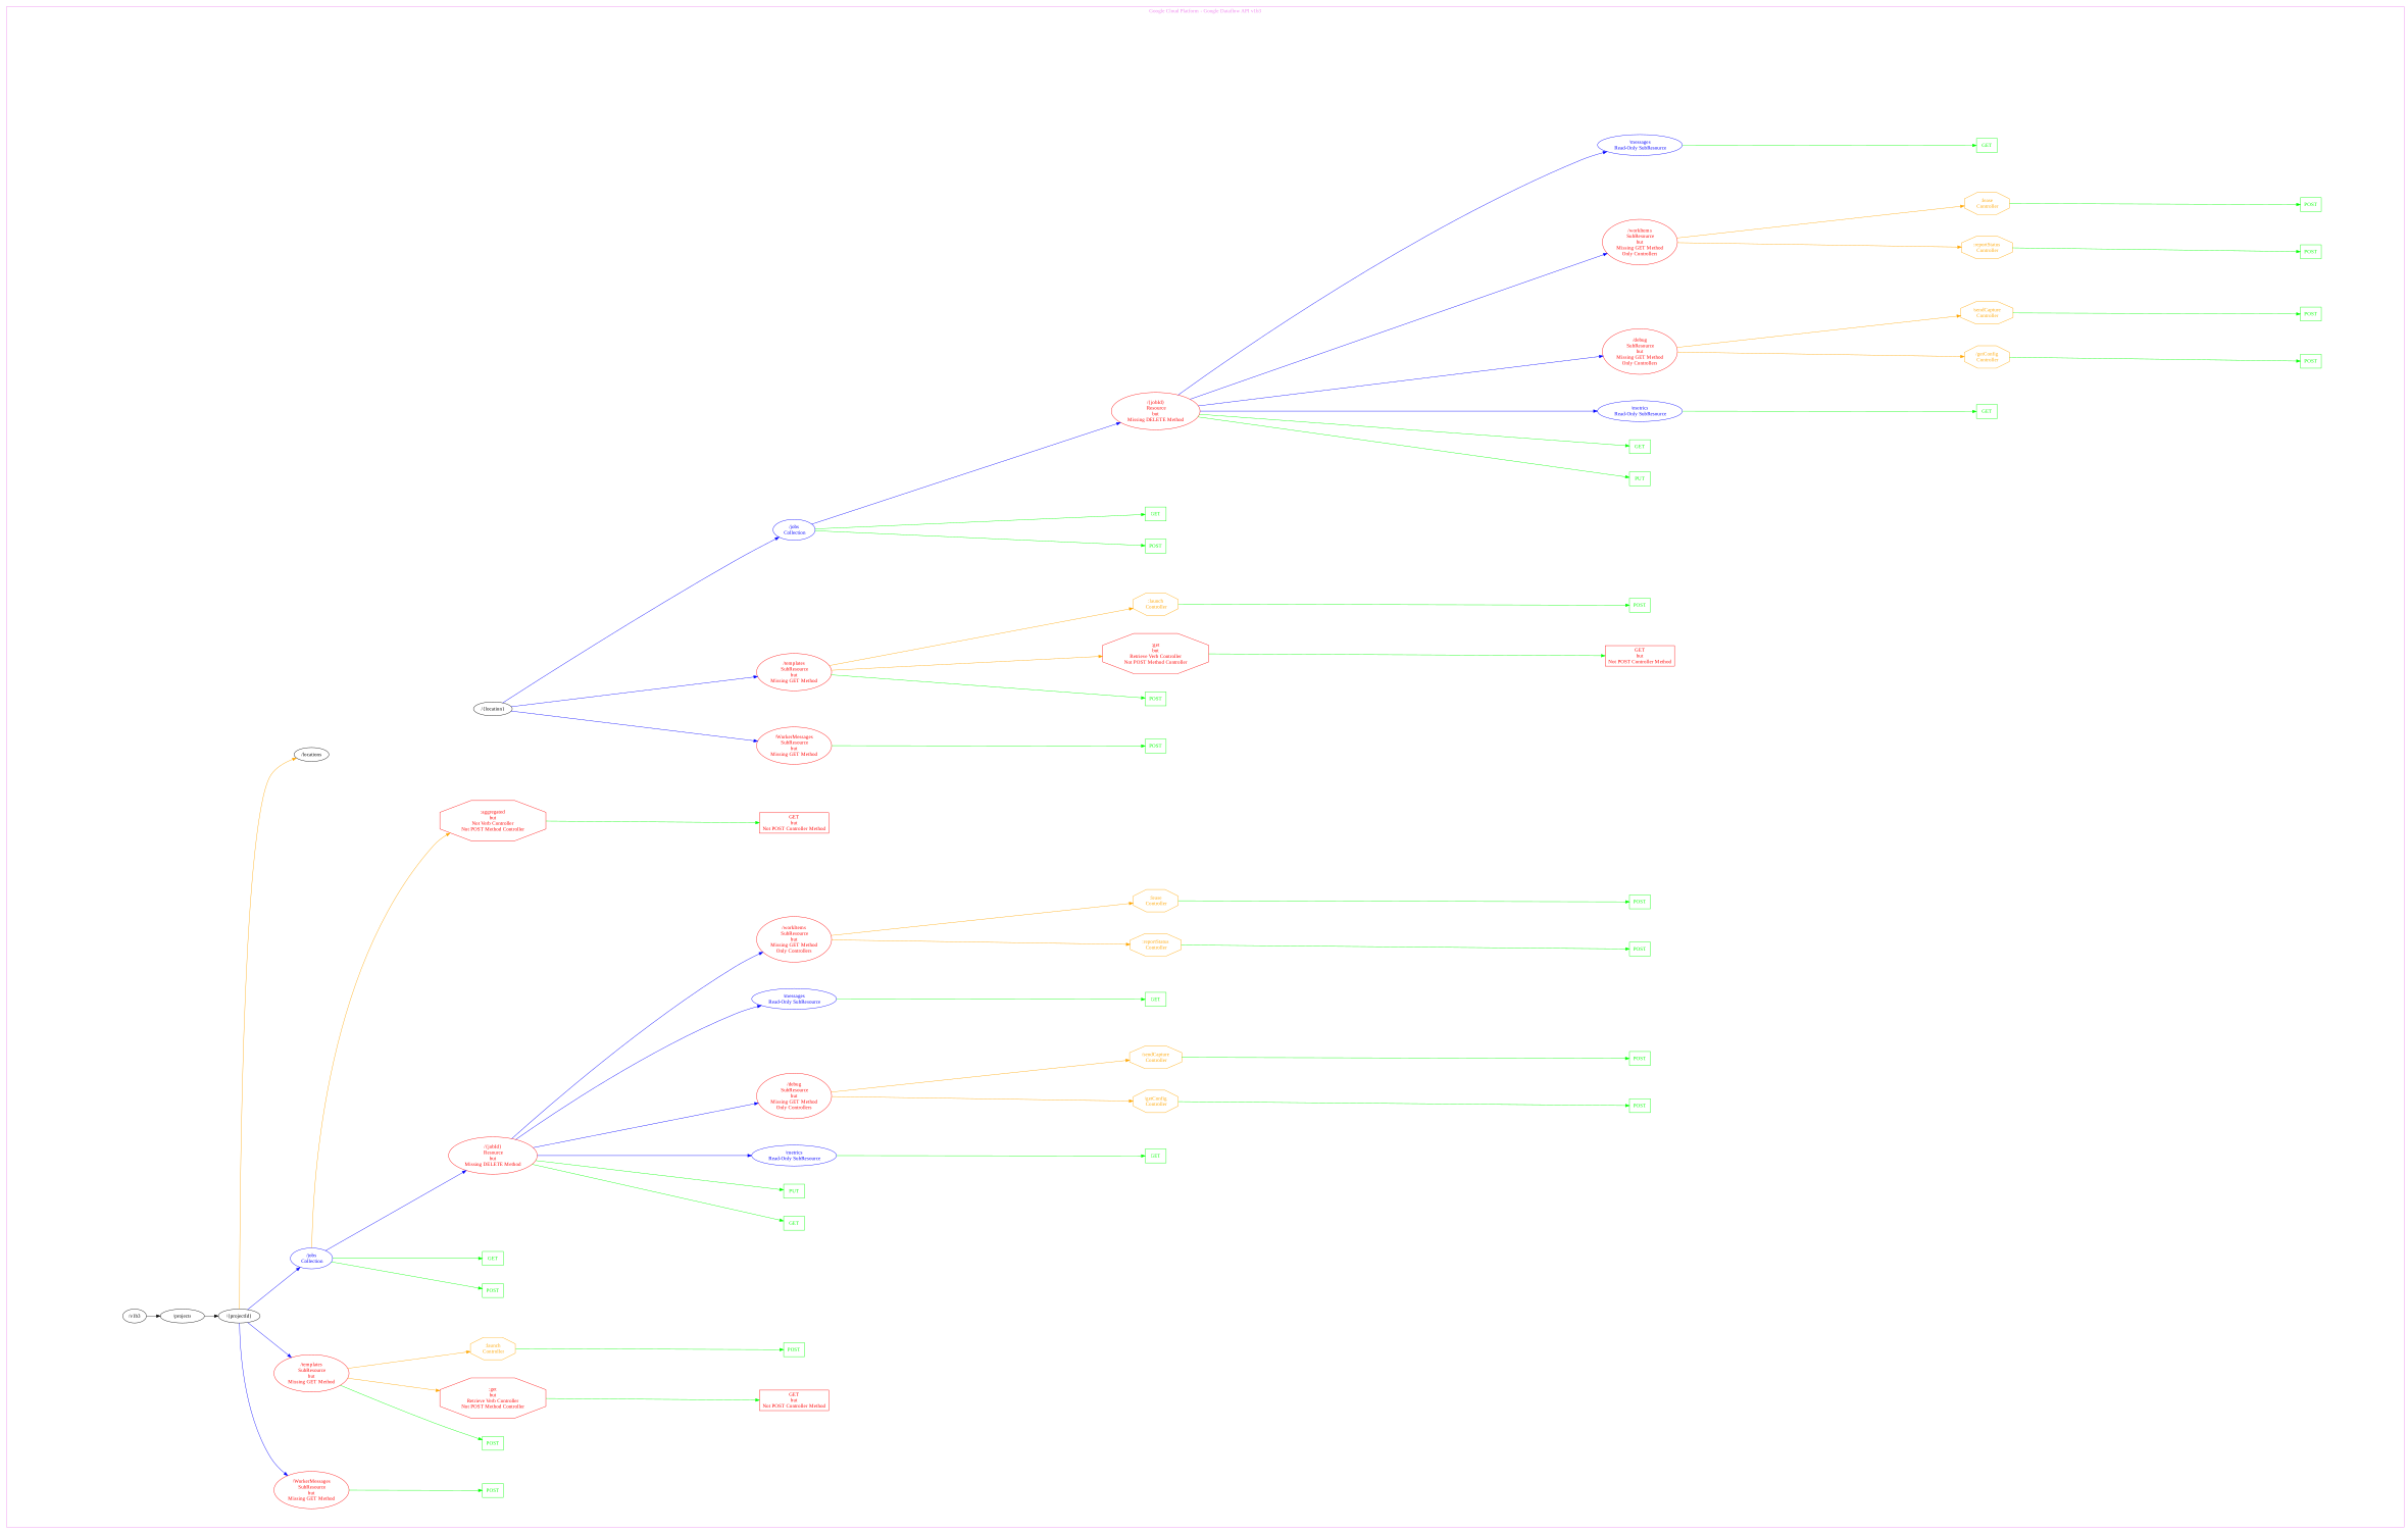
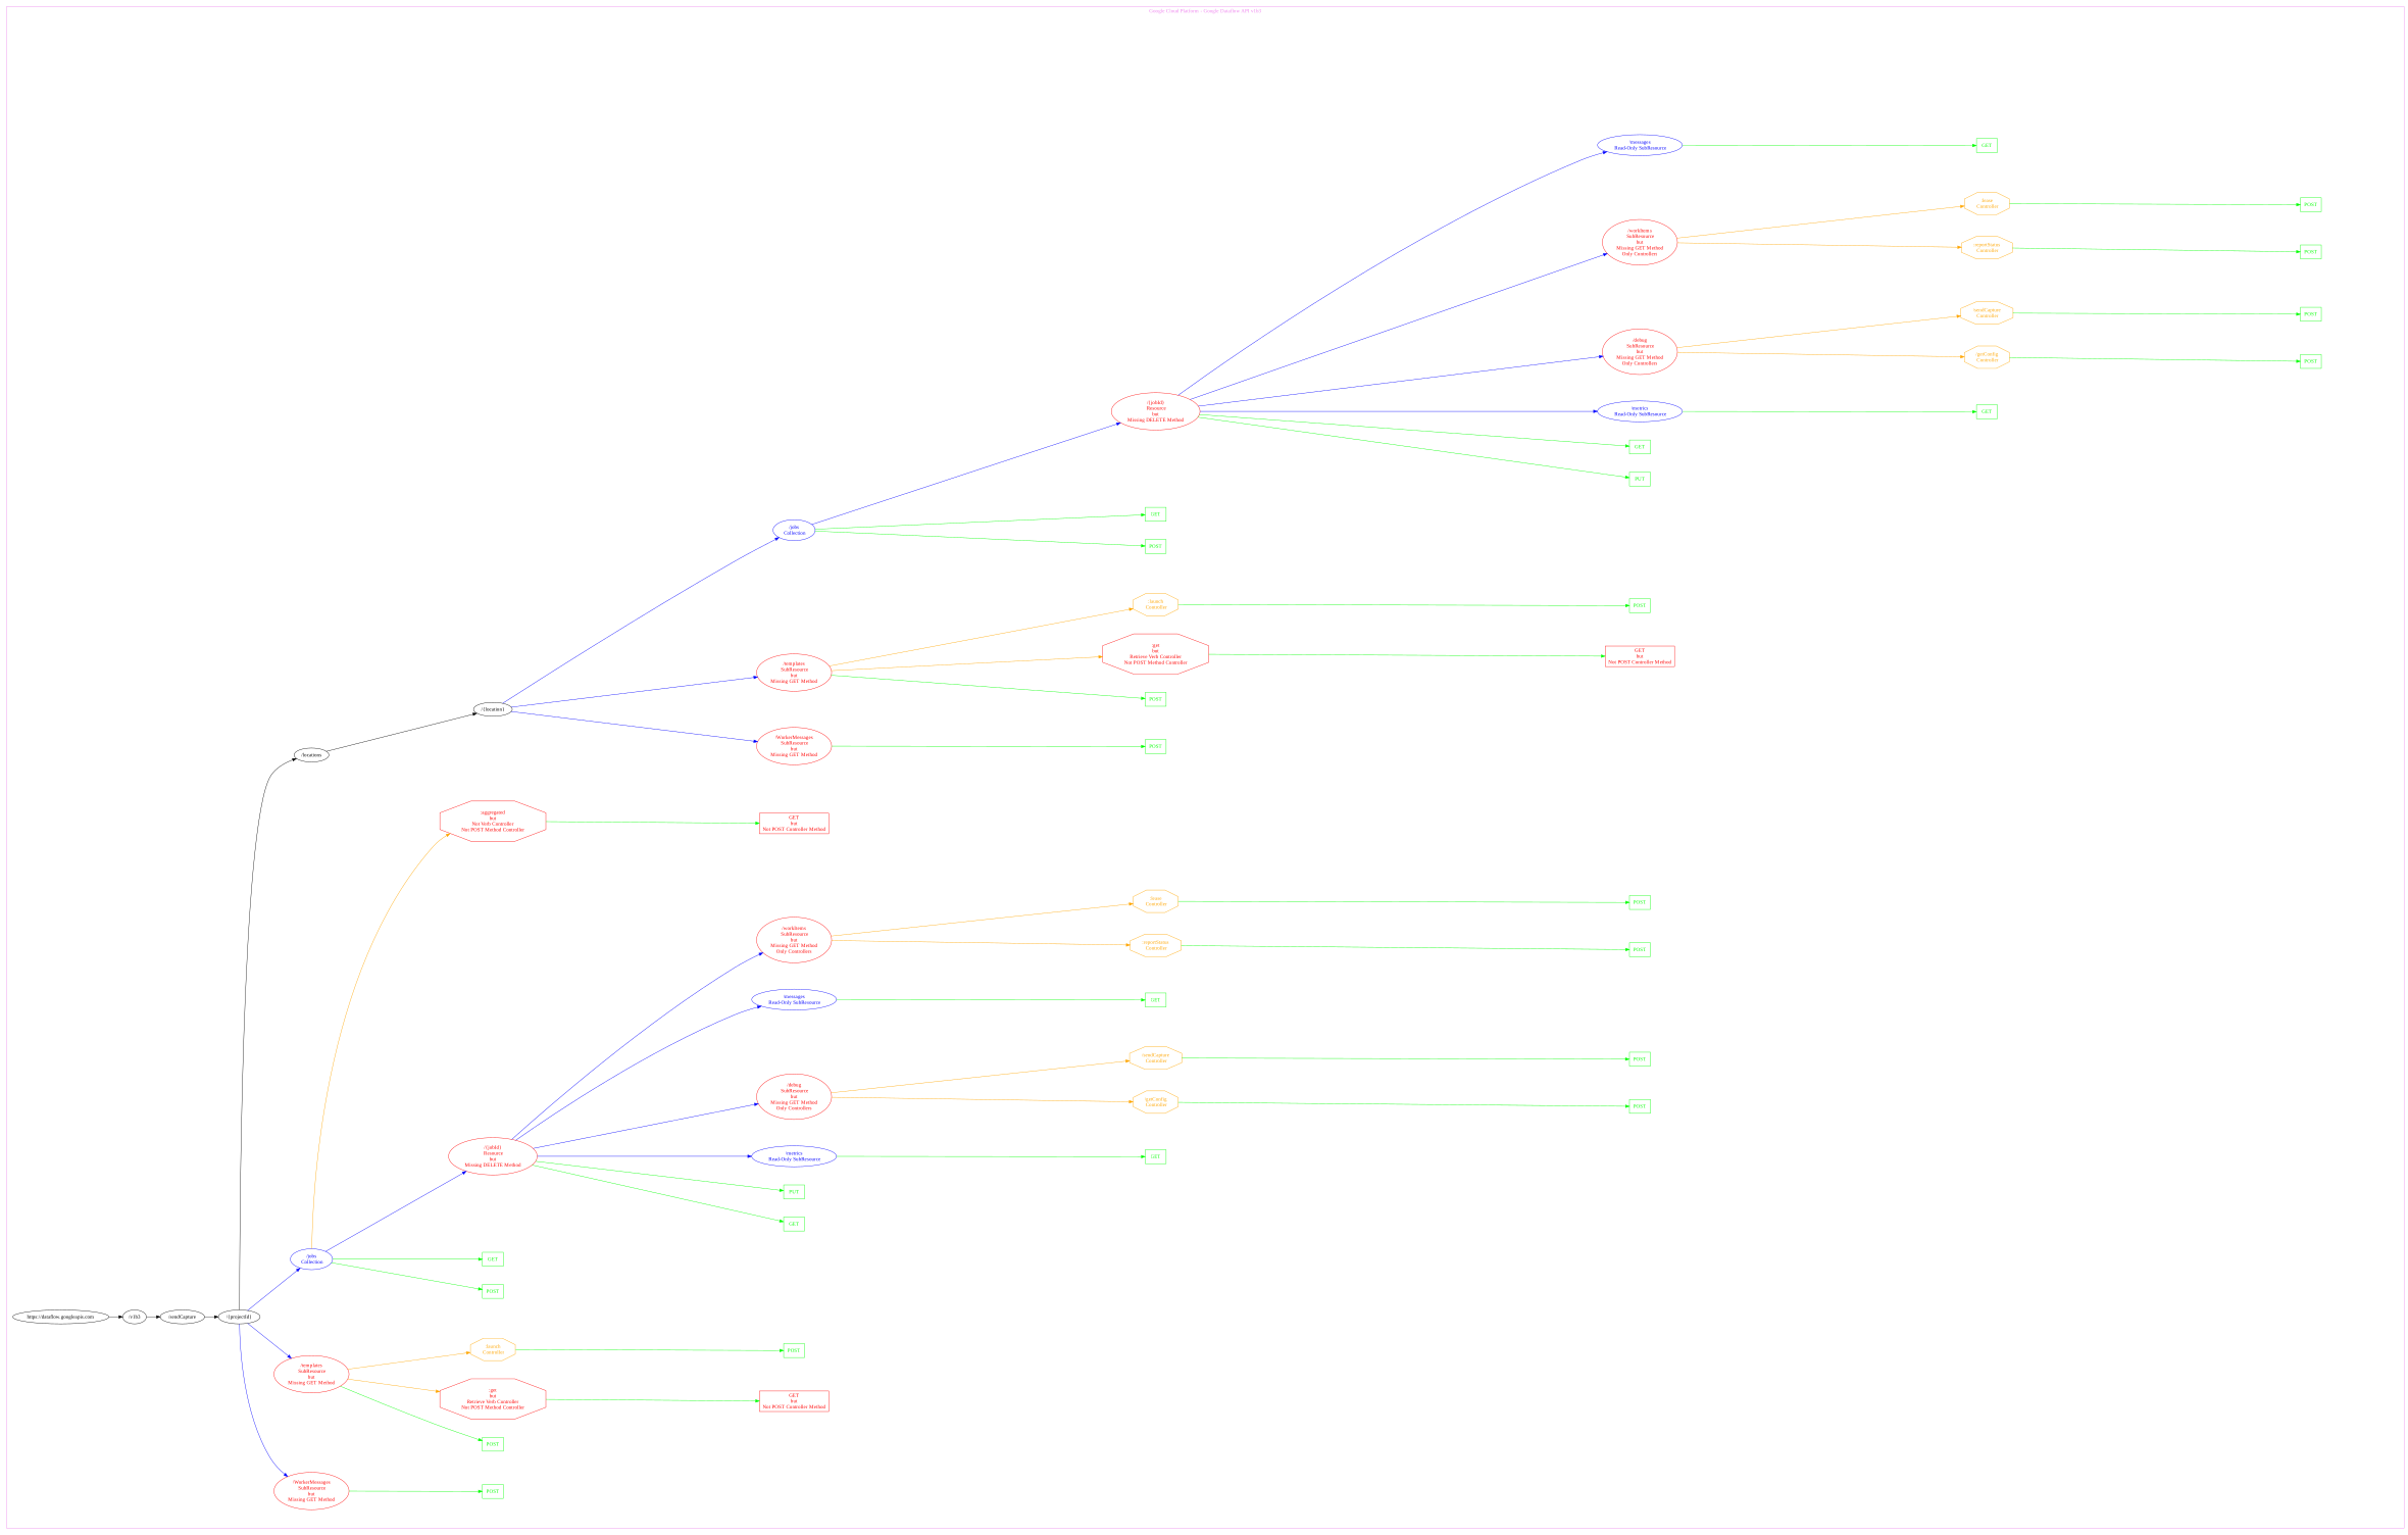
  digraph {
    rankdir=LR
    fontname="Liberation Serif"
    node [color=green fontcolor=green shape=box fontname="Liberation Serif"]
    edge [color=green fontcolor=green fontname="Liberation Serif"]
    n1 [label=POST]
    n2 [color=red fontcolor=red label="/WorkerMessages\n SubResource\nbut\nMissing GET Method" shape=ellipse]
    n3 [label=POST]
    n4 [color=red fontcolor=red label="GET\nbut\nNot POST Controller Method"]
    n5 [color=red fontcolor=red label=":get\nbut\nRetrieve Verb Controller\nNot POST Method Controller" shape=octagon]
    n6 [label=POST]
    n7 [color=orange fontcolor=orange label=":launch\n Controller" shape=octagon]
    n8 [color=red fontcolor=red label="/templates\n SubResource\nbut\nMissing GET Method" shape=ellipse]
    n9 [label=POST]
    n10 [label=GET]
    n11 [label=GET]
    n12 [label=PUT]
    n13 [label=GET]
    n14 [color=blue fontcolor=blue label="/metrics\n Read-Only SubResource" shape=ellipse]
    n15 [label=POST]
    n16 [color=orange fontcolor=orange label="/getConfig\n Controller" shape=octagon]
    n17 [label=POST]
    n18 [color=orange fontcolor=orange label="/sendCapture\n Controller" shape=octagon]
    n19 [color=red fontcolor=red label="/debug\n SubResource\nbut\nMissing GET Method\nOnly Controllers" shape=ellipse]
    n20 [label=GET]
    n21 [color=blue fontcolor=blue label="/messages\n Read-Only SubResource" shape=ellipse]
    n22 [label=POST]
    n23 [color=orange fontcolor=orange label=":reportStatus\n Controller" shape=octagon]
    n24 [label=POST]
    n25 [color=orange fontcolor=orange label=":lease\n Controller" shape=octagon]
    n26 [color=red fontcolor=red label="/workItems\n SubResource\nbut\nMissing GET Method\nOnly Controllers" shape=ellipse]
    n27 [color=red fontcolor=red label="/{jobId}\n Resource\nbut\nMissing DELETE Method" shape=ellipse]
    n28 [color=red fontcolor=red label="GET\nbut\nNot POST Controller Method"]
    n29 [color=red fontcolor=red label=":aggregated\nbut\nNot Verb Controller\nNot POST Method Controller" shape=octagon]
    n30 [color=blue fontcolor=blue label="/jobs\n Collection" shape=ellipse]
    n31 [label=POST]
    n32 [color=red fontcolor=red label="/WorkerMessages\n SubResource\nbut\nMissing GET Method" shape=ellipse]
    n33 [label=POST]
    n34 [color=red fontcolor=red label="GET\nbut\nNot POST Controller Method"]
    n35 [color=red fontcolor=red label=":get\nbut\nRetrieve Verb Controller\nNot POST Method Controller" shape=octagon]
    n36 [label=POST]
    n37 [color=orange fontcolor=orange label=":launch\n Controller" shape=octagon]
    n38 [color=red fontcolor=red label="/templates\n SubResource\nbut\nMissing GET Method" shape=ellipse]
    n39 [label=POST]
    n40 [label=GET]
    n41 [label=PUT]
    n42 [label=GET]
    n43 [label=GET]
    n44 [color=blue fontcolor=blue label="/metrics\n Read-Only SubResource" shape=ellipse]
    n45 [label=POST]
    n46 [color=orange fontcolor=orange label="/getConfig\n Controller" shape=octagon]
    n47 [label=POST]
    n48 [color=orange fontcolor=orange label="/sendCapture\n Controller" shape=octagon]
    n49 [color=red fontcolor=red label="/debug\n SubResource\nbut\nMissing GET Method\nOnly Controllers" shape=ellipse]
    n50 [label=POST]
    n51 [color=orange fontcolor=orange label=":reportStatus\n Controller" shape=octagon]
    n52 [label=POST]
    n53 [color=orange fontcolor=orange label=":lease\n Controller" shape=octagon]
    n54 [color=red fontcolor=red label="/workItems\n SubResource\nbut\nMissing GET Method\nOnly Controllers" shape=ellipse]
    n55 [label=GET]
    n56 [color=blue fontcolor=blue label="/messages\n Read-Only SubResource" shape=ellipse]
    n57 [color=red fontcolor=red label="/{jobId}\n Resource\nbut\nMissing DELETE Method" shape=ellipse]
    n58 [color=blue fontcolor=blue label="/jobs\n Collection" shape=ellipse]
    n59 [color=black fontcolor=black label="/{location}" shape=ellipse]
    n60 [color=black fontcolor=black label="/locations" shape=ellipse]
    n61 [color=black fontcolor=black label="/{projectId}" shape=ellipse]
-   n62 [color=black fontcolor=black label="/projects" shape=ellipse]
+   n62 [color=black fontcolor=black label="/sendCapture" shape=ellipse]
    n63 [color=black fontcolor=black label="/v1b3" shape=ellipse]
+   n64 [color=black fontcolor=black label="https://dataflow.googleapis.com" shape=ellipse]
    subgraph cluster_1 {
      color=violet
      fontcolor=violet
      label="Google Cloud Platform - Google Dataflow API v1b3"
      subgraph cluster_2 {
        color=white
        fontcolor=white
+       n64
        subgraph cluster_3 {
          color=white
          fontcolor=white
          n63
          subgraph cluster_4 {
            color=white
            fontcolor=white
            n62
            subgraph cluster_5 {
              color=white
              fontcolor=white
              n61
              subgraph cluster_6 {
                color=white
                fontcolor=white
                n2
                subgraph cluster_7 {
                  color=white
                  fontcolor=white
                  n1
                }
              }
              subgraph cluster_8 {
                color=white
                fontcolor=white
                n8
                subgraph cluster_9 {
                  color=white
                  fontcolor=white
                  n3
                }
                subgraph cluster_10 {
                  color=white
                  fontcolor=white
                  n5
                  subgraph cluster_11 {
                    color=white
                    fontcolor=white
                    n4
                  }
                }
                subgraph cluster_12 {
                  color=white
                  fontcolor=white
                  n7
                  subgraph cluster_13 {
                    color=white
                    fontcolor=white
                    n6
                  }
                }
              }
              subgraph cluster_14 {
                color=white
                fontcolor=white
                n30
                subgraph cluster_15 {
                  color=white
                  fontcolor=white
                  n9
                }
                subgraph cluster_16 {
                  color=white
                  fontcolor=white
                  n10
                }
                subgraph cluster_17 {
                  color=white
                  fontcolor=white
                  n27
                  subgraph cluster_18 {
                    color=white
                    fontcolor=white
                    n11
                  }
                  subgraph cluster_19 {
                    color=white
                    fontcolor=white
                    n12
                  }
                  subgraph cluster_20 {
                    color=white
                    fontcolor=white
                    n14
                    subgraph cluster_21 {
                      color=white
                      fontcolor=white
                      n13
                    }
                  }
                  subgraph cluster_22 {
                    color=white
                    fontcolor=white
                    n19
                    subgraph cluster_23 {
                      color=white
                      fontcolor=white
                      n16
                      subgraph cluster_24 {
                        color=white
                        fontcolor=white
                        n15
                      }
                    }
                    subgraph cluster_25 {
                      color=white
                      fontcolor=white
                      n18
                      subgraph cluster_26 {
                        color=white
                        fontcolor=white
                        n17
                      }
                    }
                  }
                  subgraph cluster_27 {
                    color=white
                    fontcolor=white
                    n21
                    subgraph cluster_28 {
                      color=white
                      fontcolor=white
                      n20
                    }
                  }
                  subgraph cluster_29 {
                    color=white
                    fontcolor=white
                    n26
                    subgraph cluster_30 {
                      color=white
                      fontcolor=white
                      n23
                      subgraph cluster_31 {
                        color=white
                        fontcolor=white
                        n22
                      }
                    }
                    subgraph cluster_32 {
                      color=white
                      fontcolor=white
                      n25
                      subgraph cluster_33 {
                        color=white
                        fontcolor=white
                        n24
                      }
                    }
                  }
                }
                subgraph cluster_34 {
                  color=white
                  fontcolor=white
                  n29
                  subgraph cluster_35 {
                    color=white
                    fontcolor=white
                    n28
                  }
                }
              }
              subgraph cluster_36 {
                color=white
                fontcolor=white
                n60
                subgraph cluster_37 {
                  color=white
                  fontcolor=white
                  n59
                  subgraph cluster_38 {
                    color=white
                    fontcolor=white
                    n32
                    subgraph cluster_39 {
                      color=white
                      fontcolor=white
                      n31
                    }
                  }
                  subgraph cluster_40 {
                    color=white
                    fontcolor=white
                    n38
                    subgraph cluster_41 {
                      color=white
                      fontcolor=white
                      n33
                    }
                    subgraph cluster_42 {
                      color=white
                      fontcolor=white
                      n35
                      subgraph cluster_43 {
                        color=white
                        fontcolor=white
                        n34
                      }
                    }
                    subgraph cluster_44 {
                      color=white
                      fontcolor=white
                      n37
                      subgraph cluster_45 {
                        color=white
                        fontcolor=white
                        n36
                      }
                    }
                  }
                  subgraph cluster_46 {
                    color=white
                    fontcolor=white
                    n58
                    subgraph cluster_47 {
                      color=white
                      fontcolor=white
                      n39
                    }
                    subgraph cluster_48 {
                      color=white
                      fontcolor=white
                      n40
                    }
                    subgraph cluster_49 {
                      color=white
                      fontcolor=white
                      n57
                      subgraph cluster_50 {
                        color=white
                        fontcolor=white
                        n41
                      }
                      subgraph cluster_51 {
                        color=white
                        fontcolor=white
                        n42
                      }
                      subgraph cluster_52 {
                        color=white
                        fontcolor=white
                        n44
                        subgraph cluster_53 {
                          color=white
                          fontcolor=white
                          n43
                        }
                      }
                      subgraph cluster_54 {
                        color=white
                        fontcolor=white
                        n49
                        subgraph cluster_55 {
                          color=white
                          fontcolor=white
                          n46
                          subgraph cluster_56 {
                            color=white
                            fontcolor=white
                            n45
                          }
                        }
                        subgraph cluster_57 {
                          color=white
                          fontcolor=white
                          n48
                          subgraph cluster_58 {
                            color=white
                            fontcolor=white
                            n47
                          }
                        }
                      }
                      subgraph cluster_59 {
                        color=white
                        fontcolor=white
                        n54
                        subgraph cluster_60 {
                          color=white
                          fontcolor=white
                          n51
                          subgraph cluster_61 {
                            color=white
                            fontcolor=white
                            n50
                          }
                        }
                        subgraph cluster_62 {
                          color=white
                          fontcolor=white
                          n53
                          subgraph cluster_63 {
                            color=white
                            fontcolor=white
                            n52
                          }
                        }
                      }
                      subgraph cluster_64 {
                        color=white
                        fontcolor=white
                        n56
                        subgraph cluster_65 {
                          color=white
                          fontcolor=white
                          n55
                        }
                      }
                    }
                  }
                }
              }
            }
          }
        }
      }
    }
    n2 -> n1
    n5 -> n4
    n7 -> n6
    n8 -> n3
    n8 -> n5 [color=orange fontcolor=orange]
    n8 -> n7 [color=orange fontcolor=orange]
    n14 -> n13
    n16 -> n15
    n18 -> n17
    n19 -> n16 [color=orange fontcolor=orange]
    n19 -> n18 [color=orange fontcolor=orange]
    n21 -> n20
    n23 -> n22
    n25 -> n24
    n26 -> n23 [color=orange fontcolor=orange]
    n26 -> n25 [color=orange fontcolor=orange]
    n27 -> n11
    n27 -> n12
    n27 -> n14 [color=blue fontcolor=blue]
    n27 -> n19 [color=blue fontcolor=blue]
    n27 -> n21 [color=blue fontcolor=blue]
    n27 -> n26 [color=blue fontcolor=blue]
    n29 -> n28
    n30 -> n9
    n30 -> n10
    n30 -> n27 [color=blue fontcolor=blue]
    n30 -> n29 [color=orange fontcolor=orange]
    n32 -> n31
    n35 -> n34
    n37 -> n36
    n38 -> n33
    n38 -> n35 [color=orange fontcolor=orange]
    n38 -> n37 [color=orange fontcolor=orange]
    n44 -> n43
    n46 -> n45
    n48 -> n47
    n49 -> n46 [color=orange fontcolor=orange]
    n49 -> n48 [color=orange fontcolor=orange]
    n51 -> n50
    n53 -> n52
    n54 -> n51 [color=orange fontcolor=orange]
    n54 -> n53 [color=orange fontcolor=orange]
    n56 -> n55
    n57 -> n41
    n57 -> n42
    n57 -> n44 [color=blue fontcolor=blue]
    n57 -> n49 [color=blue fontcolor=blue]
    n57 -> n54 [color=blue fontcolor=blue]
    n57 -> n56 [color=blue fontcolor=blue]
    n58 -> n39
    n58 -> n40
    n58 -> n57 [color=blue fontcolor=blue]
    n59 -> n32 [color=blue fontcolor=blue]
    n59 -> n38 [color=blue fontcolor=blue]
    n59 -> n58 [color=blue fontcolor=blue]
+   n60 -> n59 [color=black fontcolor=black]
    n61 -> n2 [color=blue fontcolor=blue]
    n61 -> n8 [color=blue fontcolor=blue]
    n61 -> n30 [color=blue fontcolor=blue]
-   n61 -> n60 [color=orange fontcolor=black]
+   n61 -> n60 [color=black fontcolor=black]
    n62 -> n61 [color=black fontcolor=black]
    n63 -> n62 [color=black fontcolor=black]
+   n64 -> n63 [color=black fontcolor=black]
  }
